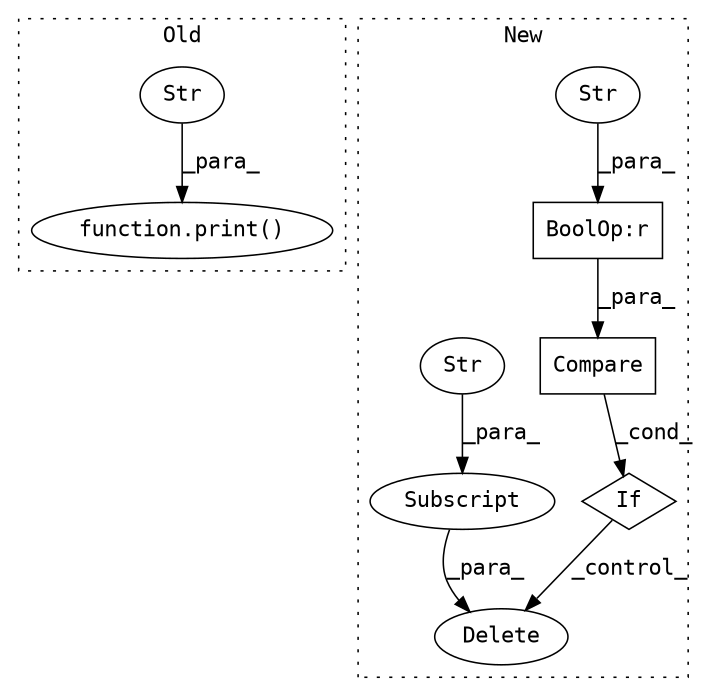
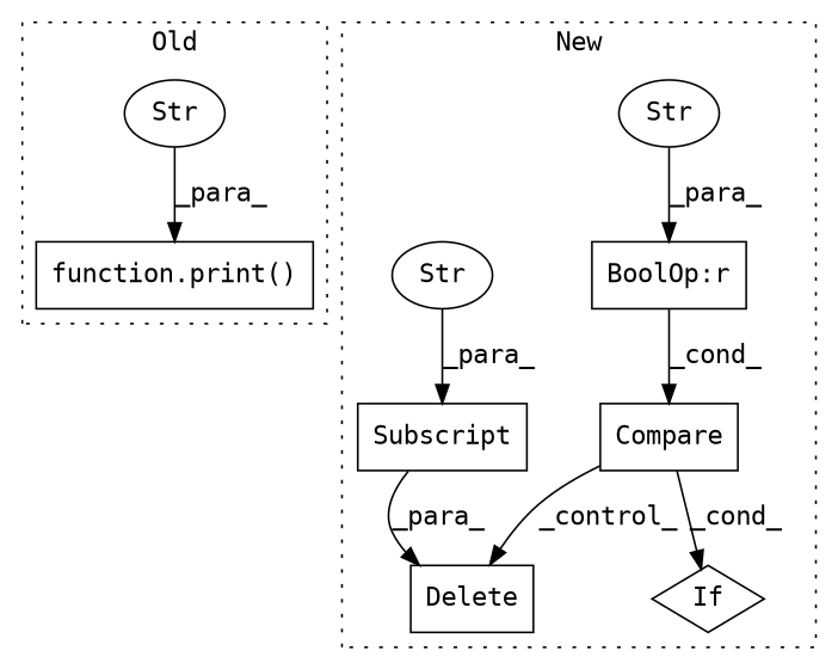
  digraph {
    fontname="DejaVu Sans Mono"
    node [a=66 fontname="DejaVu Sans Mono" l=25 s=11011 shape=box]
    edge [fontname="DejaVu Sans Mono"]
-   n1 [a=75 l="6,1" label="function.print()" s="8613,8651" shape=ellipse]
+   n1 [a=75 l="6,1" label="function.print()" s="8613,8651"]
    n2 [l=32 label=Str s=8619 shape=ellipse]
-   n3 [a=101 l=35 label=Delete s=11213 shape=ellipse]
+   n3 [a=101 l=35 label=Delete s=11213]
    n4 [a=96 l=3 label=If s=10958 shape=diamond]
-   n5 [a=63 l="31,0" label=Subscript s="11217,0" shape=ellipse]
+   n5 [a=63 l="31,0" label=Subscript s="11217,0"]
    n6 [a=40 l=33 label="BoolOp:r"]
    n7 [label=Str shape=ellipse]
    n8 [label=Str s=11222 shape=ellipse]
    n9 [a=72 l=83 label=Compare s=10961]
    subgraph cluster_1 {
      label=Old
      style=dotted
      n1
      n2
    }
    subgraph cluster_2 {
      label=New
      style=dotted
      n3
      n4
      n5
      n6
      n7
      n8
      n9
    }
    n2 -> n1 [label=_para_]
-   n4 -> n3 [label=_control_]
+   n9 -> n3 [label=_control_]
    n5 -> n3 [label=_para_]
-   n6 -> n9 [label=_para_]
+   n6 -> n9 [label=_cond_]
    n7 -> n6 [label=_para_]
    n8 -> n5 [label=_para_]
    n9 -> n4 [label=_cond_]
  }
